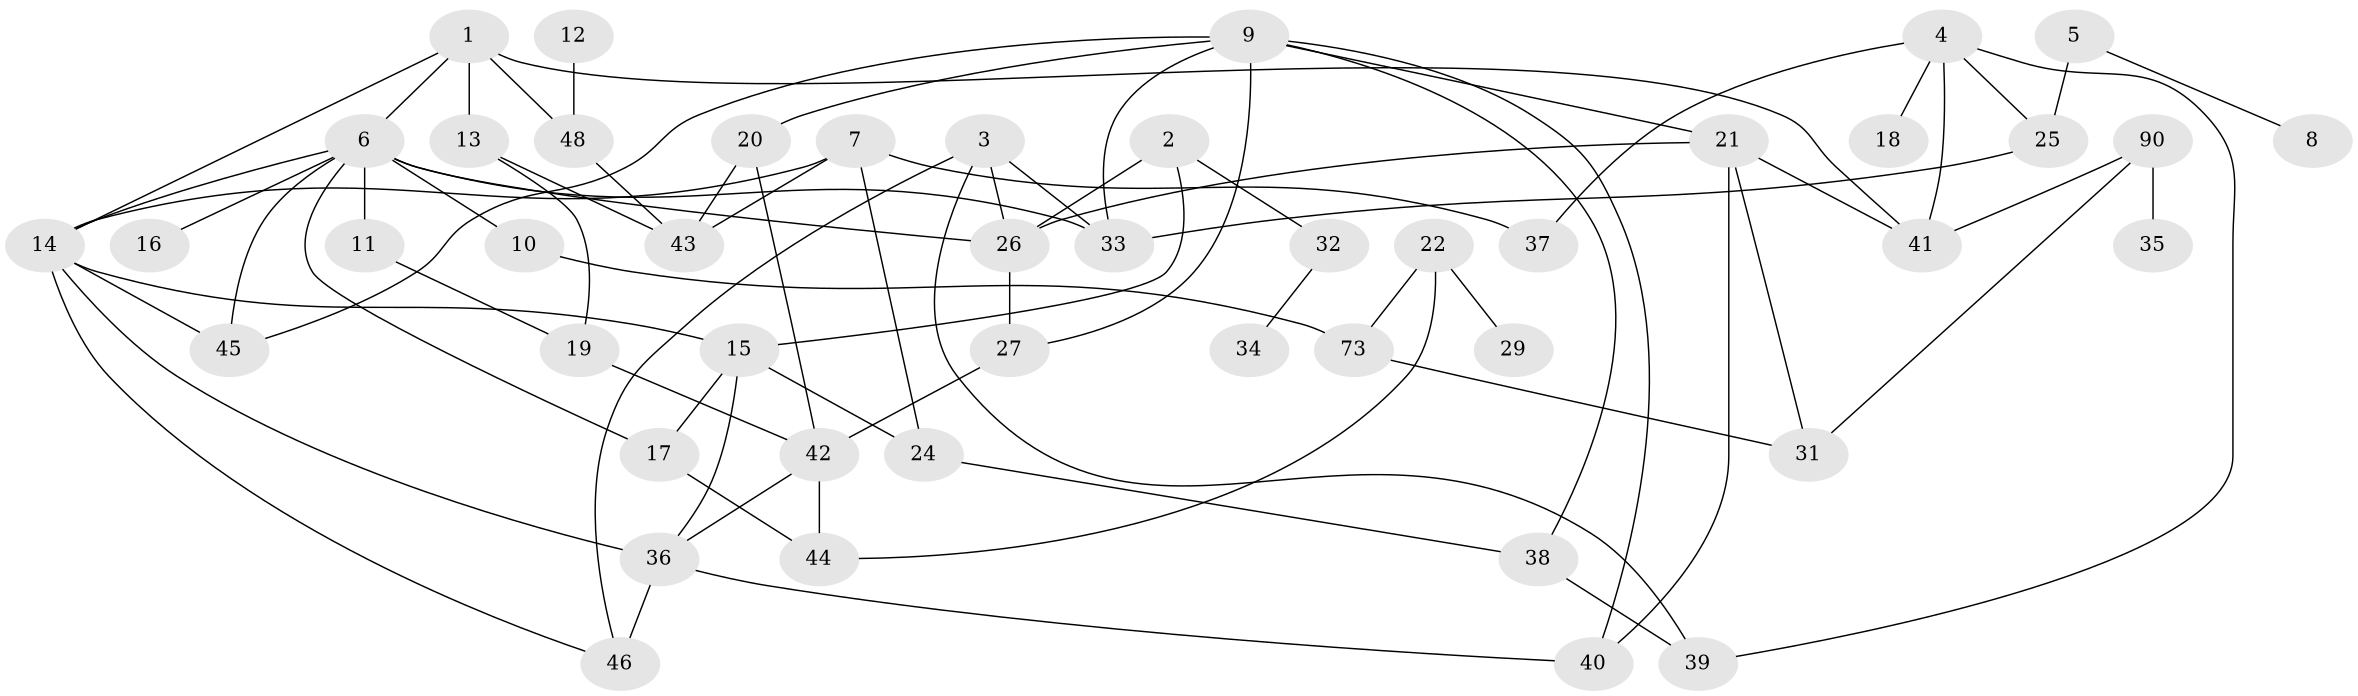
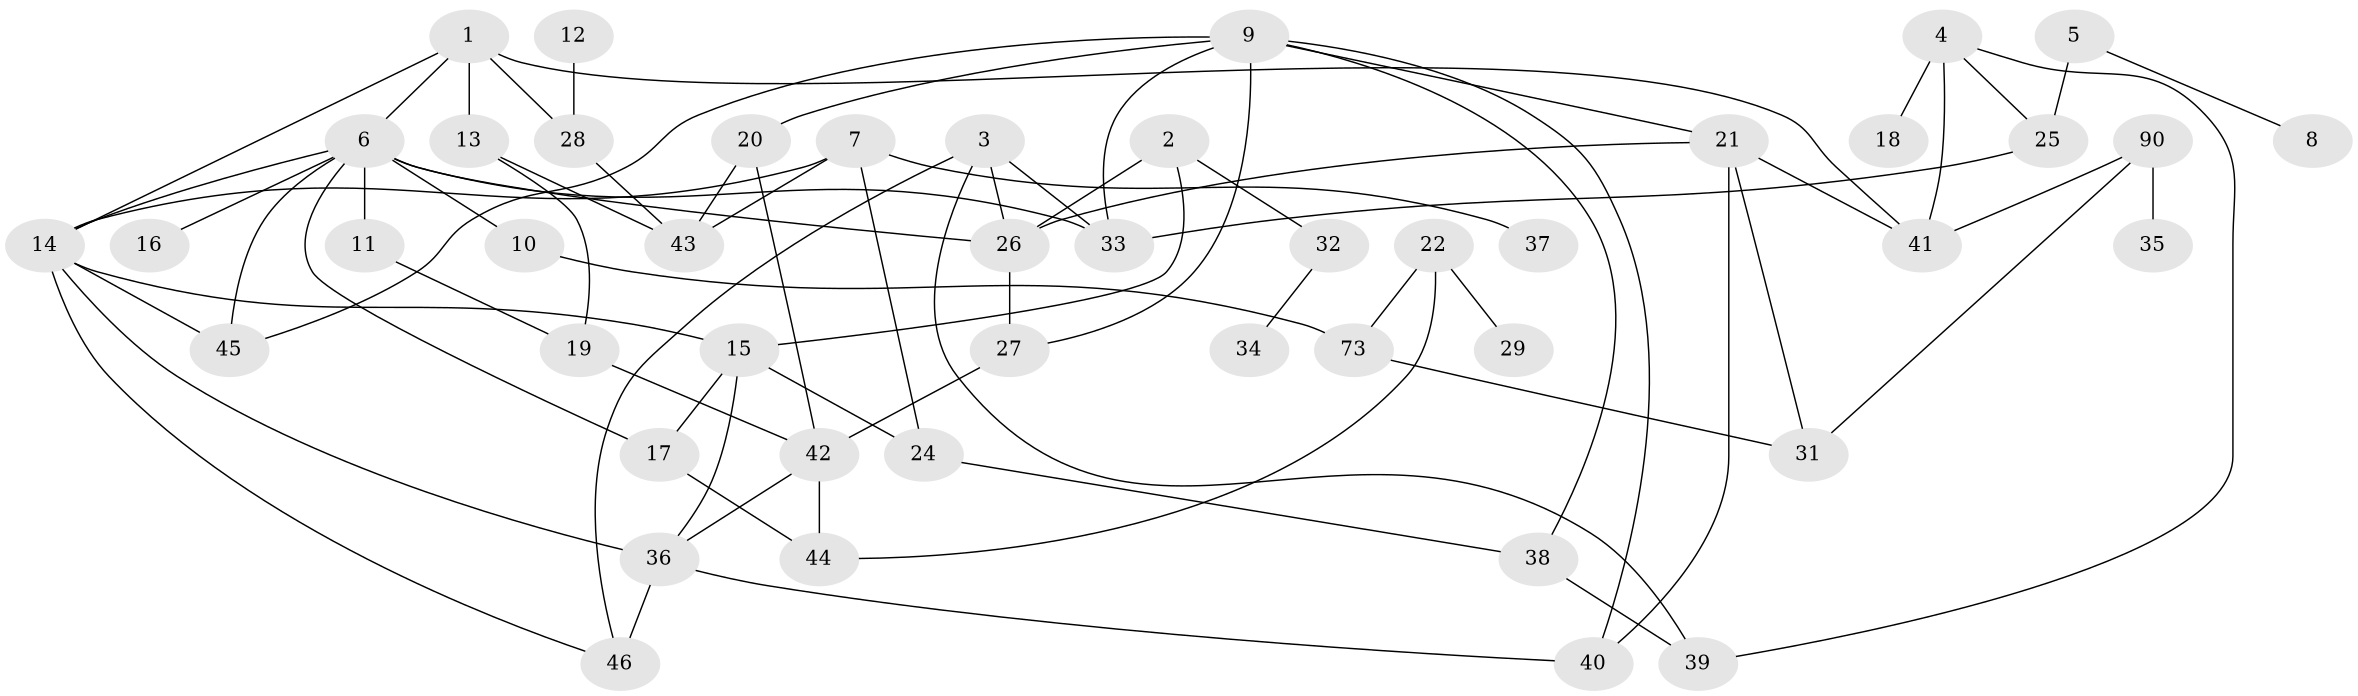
  graph {
    node [color=gray90 style=filled]
    edge [weight=1.0]
    1
    6
    13
    14
-   28 [label=48]
+   28
    41
    26
    33
    10
    11
    16
    17
    45
    43
    19
    15
    46
    36
    2
    32
    24
    27
    34
    3
    39
    4
    18
    25
    37
    5
    8
    n32 [label=73]
    44
    7
    38
    9
    20
    21
    40
    42
    31
    12
    22
    29
    n45 [label=90]
    35
    1 -- 6
    1 -- 13
    1 -- 14
    1 -- 28
    1 -- 41
    6 -- 14
    6 -- 26 [weight=3.0]
    6 -- 33
    6 -- 10
    6 -- 11
    6 -- 16
    6 -- 17
    6 -- 45 [weight=2.0]
    13 -- 43
    13 -- 19
    14 -- 45 [weight=2.0]
    14 -- 15
    14 -- 46
    14 -- 36
    28 -- 43
    26 -- 27
    10 -- n32
    11 -- 19
    17 -- 44
    19 -- 42
    15 -- 17
    15 -- 36
    15 -- 24 [weight=2.0]
    36 -- 46 [weight=2.0]
    36 -- 40
    2 -- 26
    2 -- 15
    2 -- 32
    32 -- 34
    24 -- 38
    27 -- 42
    3 -- 26
    3 -- 33
    3 -- 46
    3 -- 39
    4 -- 41
    4 -- 39
    4 -- 18 [weight=2.0]
    4 -- 25
-   4 -- 37
    25 -- 33
    5 -- 25
    5 -- 8
    n32 -- 31
    7 -- 14
    7 -- 43 [weight=2.0]
    7 -- 24
    7 -- 37
    38 -- 39
    9 -- 33
    9 -- 45
    9 -- 27
    9 -- 38
    9 -- 20
    9 -- 21
    9 -- 40
    20 -- 43
    20 -- 42
    21 -- 41
    21 -- 26
    21 -- 40
    21 -- 31
    42 -- 36
    42 -- 44
    12 -- 28
    22 -- n32
    22 -- 44
    22 -- 29
    n45 -- 41
    n45 -- 31
    n45 -- 35
  }
